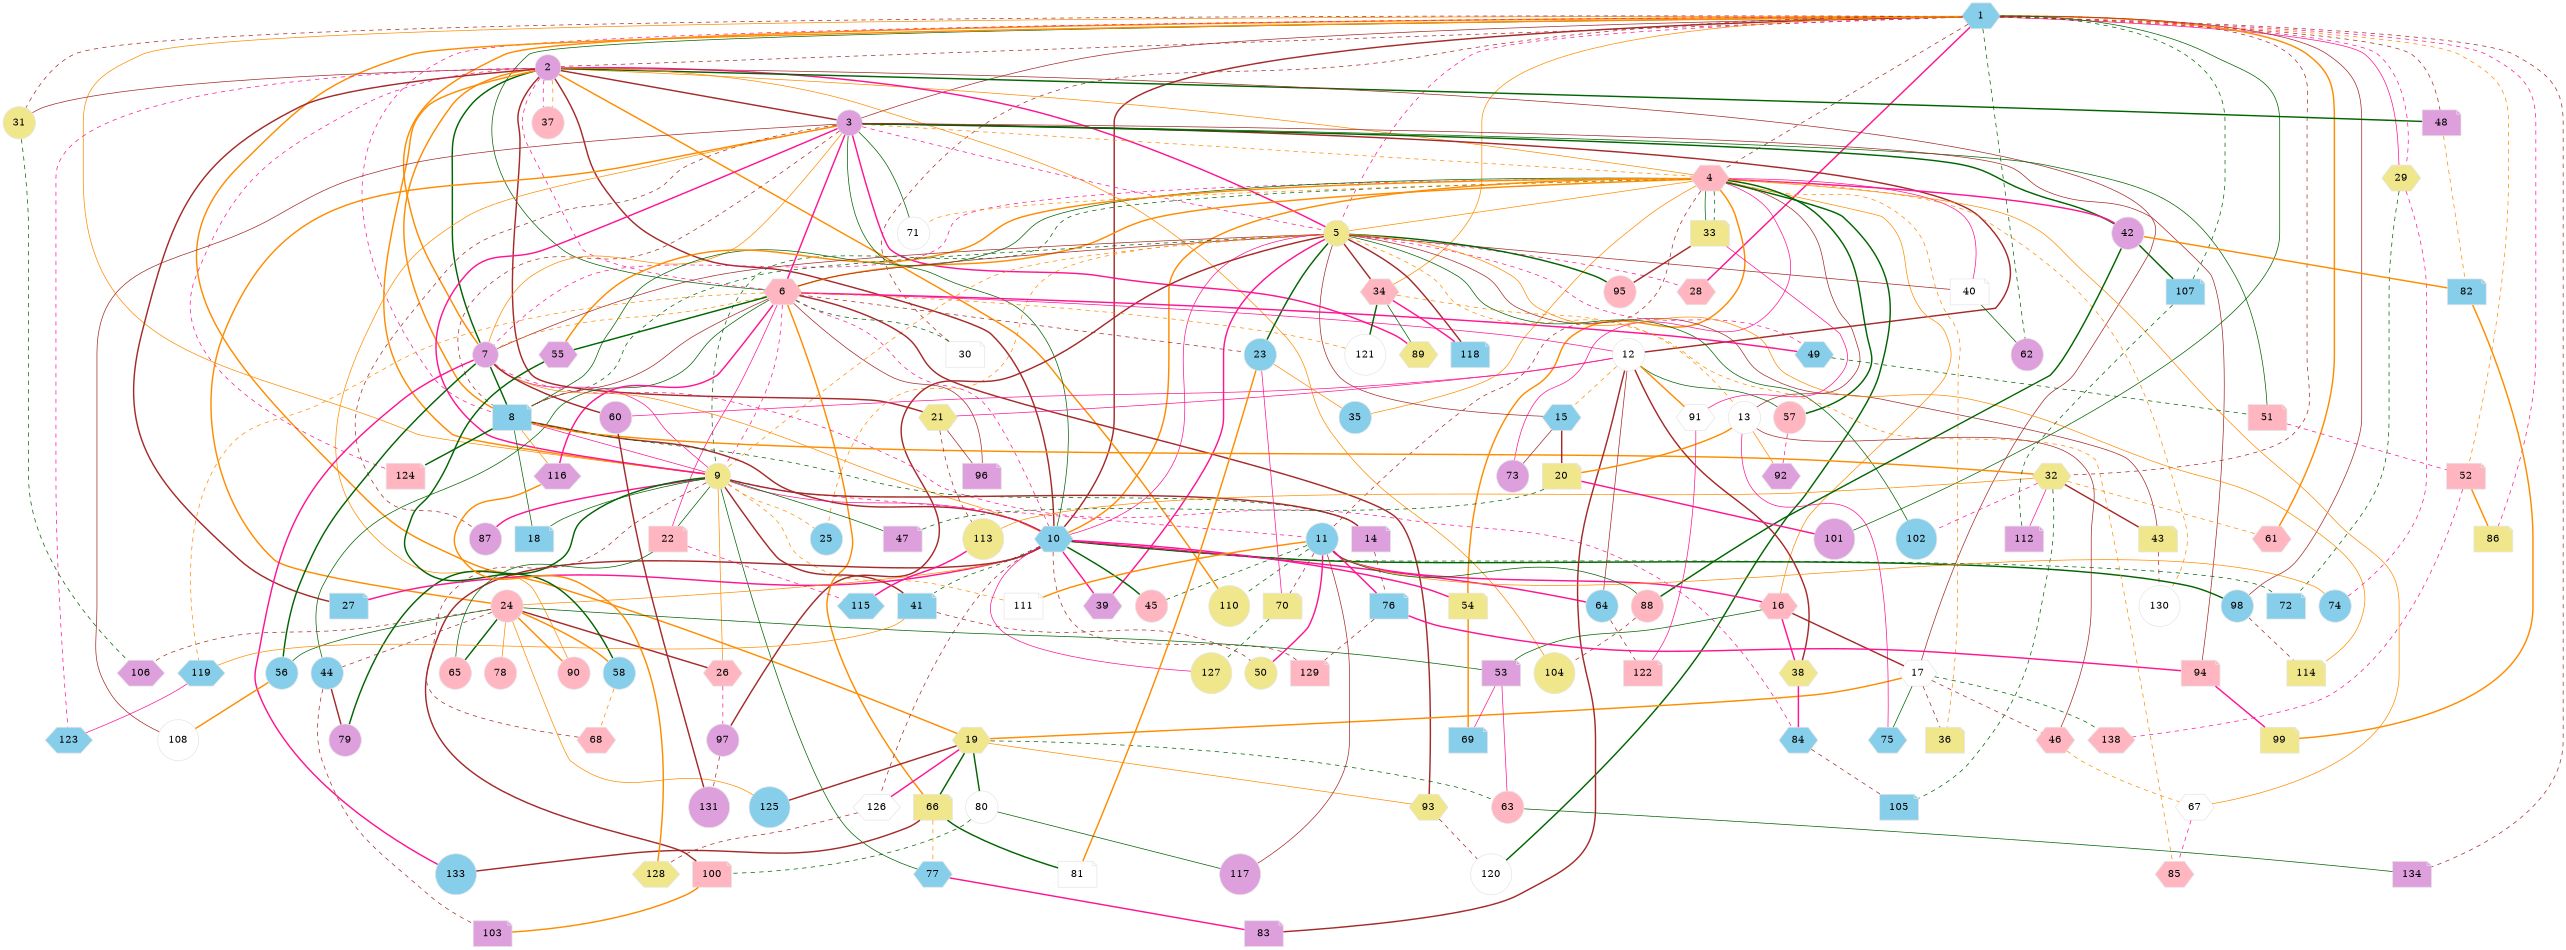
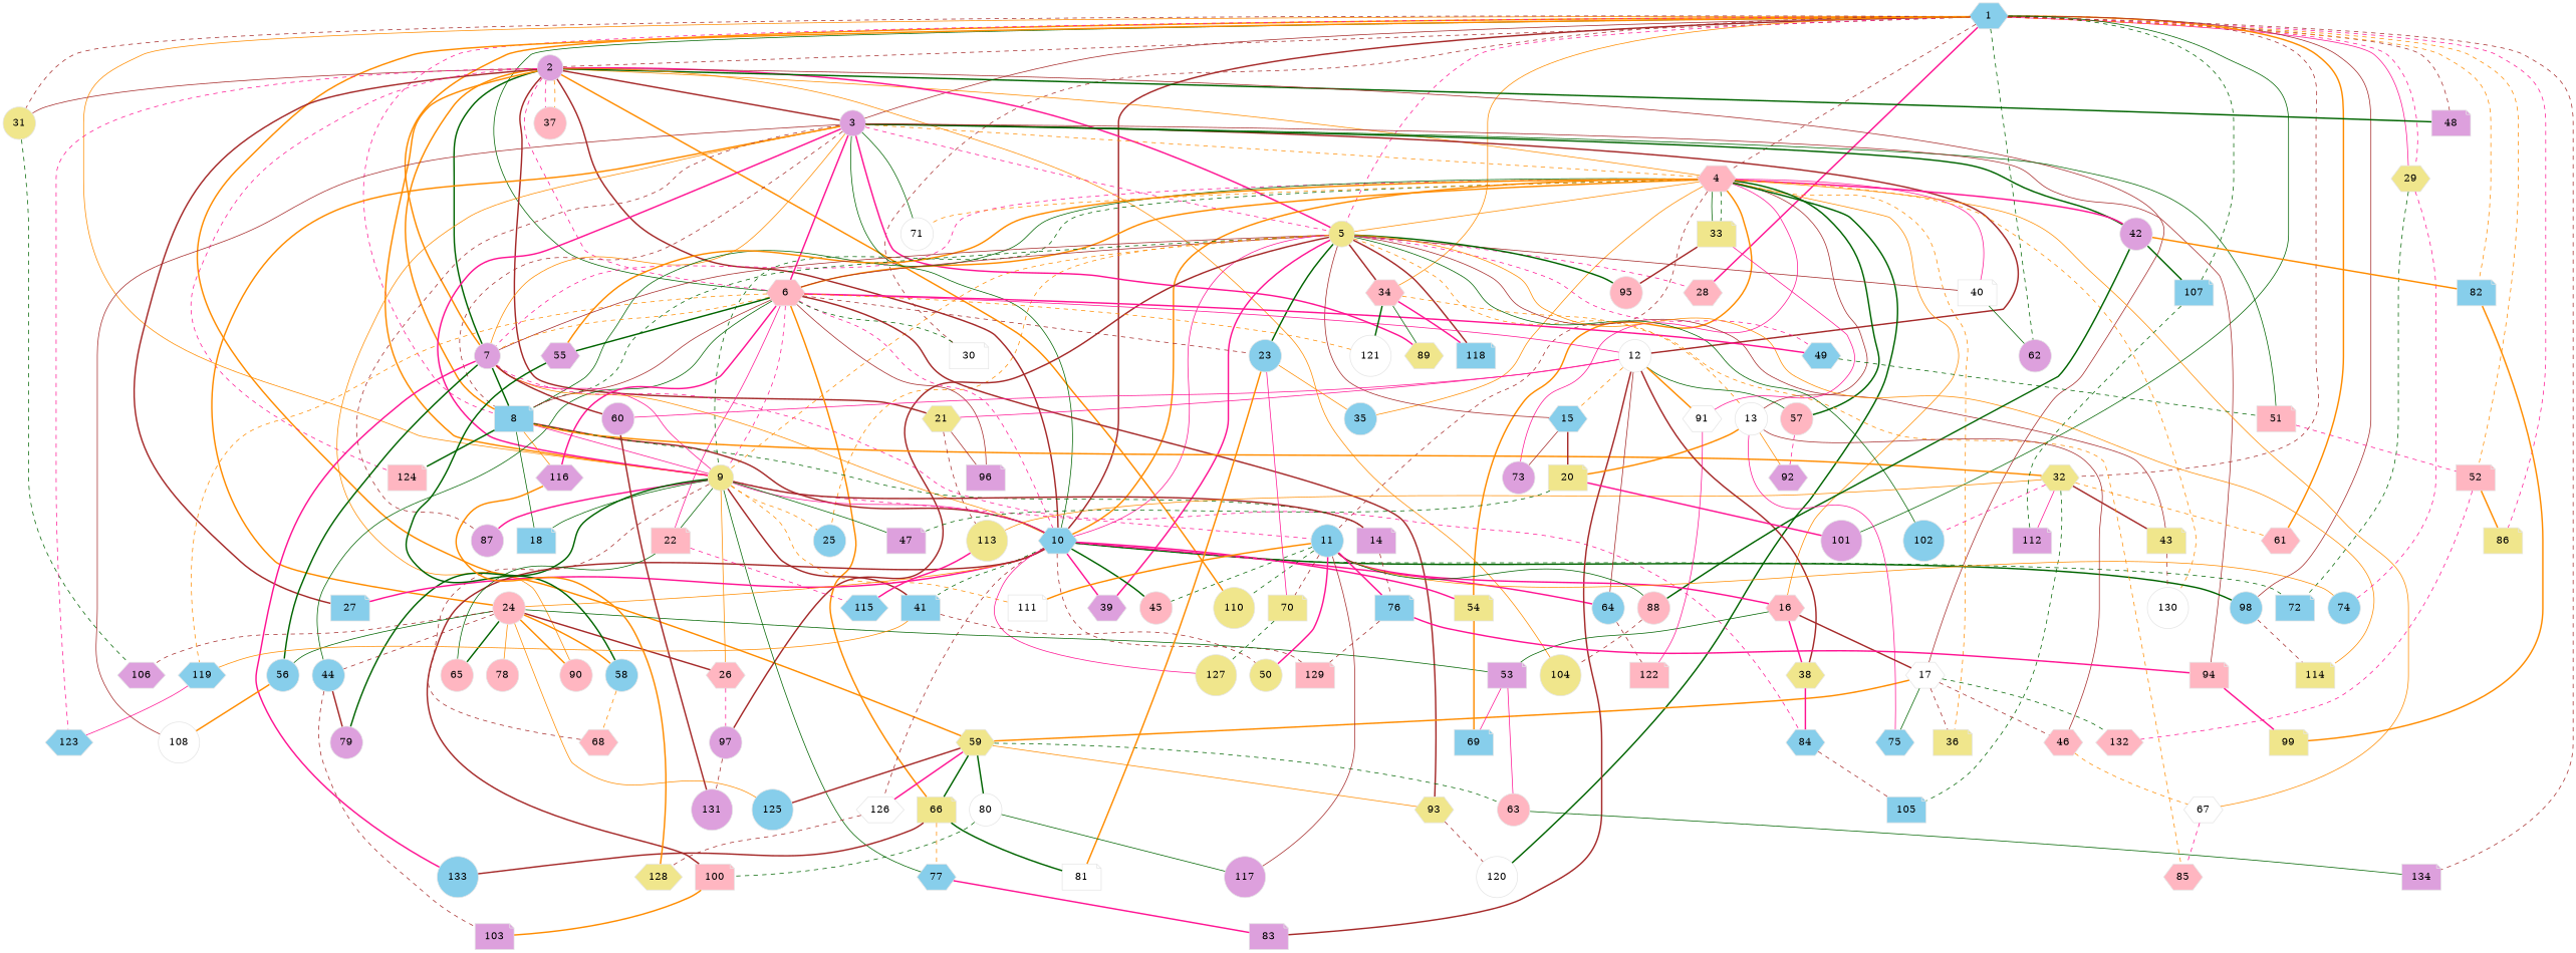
  graph {
    node [color=gray90 fillcolor=skyblue shape=circle style=filled]
    edge [color=brown style=bold]
    1 [shape=hexagon]
    2 [fillcolor=plum]
    3 [fillcolor=plum]
    4 [fillcolor=lightpink shape=hexagon]
    5 [fillcolor=khaki]
    6 [fillcolor=lightpink shape=hexagon]
    7 [fillcolor=plum]
    8 [shape=note]
    9 [fillcolor=khaki]
    10 [shape=hexagon]
-   19 [fillcolor=khaki shape=hexagon]
+   19 [fillcolor=khaki shape=hexagon label=59]
    28 [fillcolor=lightpink shape=hexagon]
    29 [fillcolor=khaki shape=hexagon]
    30 [fillcolor=white shape=note]
    31 [fillcolor=khaki]
    32 [fillcolor=khaki shape=hexagon]
    34 [fillcolor=lightpink shape=hexagon]
    48 [fillcolor=plum shape=note]
    52 [fillcolor=lightpink shape=note]
    61 [fillcolor=lightpink shape=hexagon]
    62 [fillcolor=plum]
    82 [shape=note]
    86 [fillcolor=khaki shape=note]
    98
    101 [fillcolor=plum]
    107 [shape=note]
    134 [fillcolor=plum shape=note]
    17 [fillcolor=white shape=hexagon]
    21 [fillcolor=khaki shape=hexagon]
    27 [shape=note]
    37 [fillcolor=lightpink]
    104 [fillcolor=khaki]
    110 [fillcolor=khaki]
    123 [shape=hexagon]
    124 [fillcolor=lightpink shape=note]
    12 [fillcolor=white]
    24 [fillcolor=lightpink]
    42 [fillcolor=plum]
    51 [fillcolor=lightpink shape=note]
    71 [fillcolor=white]
    87 [fillcolor=plum]
    89 [fillcolor=khaki shape=hexagon]
    90 [fillcolor=lightpink]
    94 [fillcolor=lightpink shape=note]
    108 [fillcolor=white]
    11
    13 [fillcolor=white]
    16 [fillcolor=lightpink shape=hexagon]
    33 [fillcolor=khaki shape=note]
    35
    36 [fillcolor=khaki shape=note]
    40 [fillcolor=white shape=note]
    54 [fillcolor=khaki shape=note]
    55 [fillcolor=plum shape=hexagon]
    57 [fillcolor=lightpink]
    67 [fillcolor=white shape=hexagon]
    73 [fillcolor=plum]
    120 [fillcolor=white]
    130 [fillcolor=white]
    15 [shape=hexagon]
    23
    25
    39 [fillcolor=plum shape=hexagon]
    43 [fillcolor=khaki shape=note]
    49 [shape=hexagon]
    95 [fillcolor=lightpink]
    97 [fillcolor=plum]
    102
    114 [fillcolor=khaki shape=note]
    118 [shape=note]
    22 [fillcolor=lightpink shape=note]
    44
    66 [fillcolor=khaki shape=note]
    93 [fillcolor=khaki shape=hexagon]
    96 [fillcolor=plum shape=note]
    116 [fillcolor=plum shape=hexagon]
    119 [shape=hexagon]
    121 [fillcolor=white]
    56
    60 [fillcolor=plum]
    84 [shape=hexagon]
    133
    14 [fillcolor=plum shape=note]
    18 [shape=note]
    26 [fillcolor=lightpink shape=hexagon]
    41 [shape=note]
    47 [fillcolor=plum shape=note]
    68 [fillcolor=lightpink shape=hexagon]
    77 [shape=hexagon]
    79 [fillcolor=plum]
    111 [fillcolor=white shape=note]
    45 [fillcolor=lightpink]
    64
    72 [shape=note]
    100 [fillcolor=lightpink shape=note]
    126 [fillcolor=white shape=hexagon]
    127 [fillcolor=khaki]
    129 [fillcolor=lightpink shape=note]
    63 [fillcolor=lightpink]
    80 [fillcolor=white]
    125
    74
    106 [fillcolor=plum shape=hexagon]
    113 [fillcolor=khaki]
    105 [shape=note]
    112 [fillcolor=plum shape=note]
    85 [fillcolor=lightpink shape=hexagon]
-   132 [fillcolor=lightpink shape=hexagon label=138]
+   132 [fillcolor=lightpink shape=hexagon]
    99 [fillcolor=khaki shape=note]
    46 [fillcolor=lightpink shape=hexagon]
    75 [shape=hexagon]
    38 [fillcolor=khaki shape=hexagon]
    83 [fillcolor=plum shape=note]
    91 [fillcolor=white shape=hexagon]
    53 [fillcolor=plum shape=note]
    78 [fillcolor=lightpink]
    65 [fillcolor=lightpink]
    58
    88 [fillcolor=lightpink]
    50 [fillcolor=khaki]
    70 [fillcolor=khaki shape=note]
    76 [shape=note]
    117 [fillcolor=plum]
    20 [fillcolor=khaki shape=note]
    92 [fillcolor=plum shape=hexagon]
    69 [shape=note]
    81 [fillcolor=white shape=note]
    131 [fillcolor=plum]
    115 [shape=hexagon]
    103 [fillcolor=plum shape=note]
    128 [fillcolor=khaki shape=hexagon]
    122 [fillcolor=lightpink shape=note]
    1 -- 2 [style=dashed]
    1 -- 3 [style=solid]
    1 -- 4 [style=dashed]
    1 -- 5 [color=deeppink style=dashed]
    1 -- 6 [color=darkgreen style=solid]
    1 -- 7 [color=darkorange]
    1 -- 8 [color=deeppink style=dashed]
    1 -- 9 [color=darkorange style=solid]
    1 -- 10
    1 -- 19 [color=darkorange]
    1 -- 28 [color=deeppink]
    1 -- 29 [color=deeppink style=solid]
    1 -- 29 [color=deeppink style=dashed]
    1 -- 30 [style=dashed]
    1 -- 31 [style=dashed]
    1 -- 32 [style=dashed]
    1 -- 34 [color=darkorange style=solid]
    1 -- 48 [style=dashed]
    1 -- 52 [color=darkorange style=dashed]
    1 -- 61 [color=darkorange]
    1 -- 62 [color=darkgreen style=dashed]
-   48 -- 82 [color=darkorange style=dashed]
+   1 -- 82 [color=darkorange style=dashed]
    1 -- 86 [color=deeppink style=dashed]
    1 -- 98 [style=solid]
    1 -- 101 [color=darkgreen style=solid]
    1 -- 107 [color=darkgreen style=dashed]
    1 -- 134 [style=dashed]
    2 -- 3
    2 -- 4 [color=darkorange style=solid]
    2 -- 5 [color=deeppink]
    2 -- 6 [color=deeppink style=dashed]
    2 -- 7 [color=darkgreen]
    2 -- 8 [color=darkorange]
    2 -- 9 [color=darkorange]
    2 -- 10
    2 -- 31 [style=solid]
    2 -- 48 [color=darkgreen]
    2 -- 17 [style=solid]
    2 -- 21
    2 -- 27
    2 -- 37 [color=deeppink style=dashed]
    2 -- 37 [color=darkorange style=dashed]
    2 -- 104 [color=darkorange style=solid]
    2 -- 110 [color=darkorange]
    2 -- 123 [color=deeppink style=dashed]
    2 -- 124 [color=deeppink style=dashed]
    3 -- 4 [color=darkorange style=dashed]
    3 -- 5 [color=deeppink style=dashed]
    3 -- 6 [color=deeppink]
    3 -- 7 [color=darkorange style=solid]
    3 -- 8 [style=dashed]
    3 -- 9 [color=deeppink]
    3 -- 10 [color=darkgreen style=solid]
    3 -- 12
    3 -- 24 [color=darkorange]
    3 -- 42 [color=darkgreen]
    3 -- 51 [color=darkgreen style=solid]
    3 -- 71 [color=darkgreen style=solid]
    3 -- 87 [style=dashed]
    3 -- 89 [color=deeppink]
    3 -- 90 [color=darkorange style=solid]
    3 -- 94 [style=solid]
    3 -- 108 [style=solid]
    4 -- 5 [color=darkorange style=solid]
    4 -- 6 [color=darkorange]
    4 -- 7 [color=deeppink style=dashed]
    4 -- 8 [color=darkgreen style=solid]
    4 -- 9 [color=darkgreen style=dashed]
    4 -- 10 [color=darkorange]
    4 -- 42 [color=deeppink]
    4 -- 71 [color=darkorange style=dashed]
    4 -- 11 [style=dashed]
    4 -- 13 [style=solid]
    4 -- 16 [color=darkorange style=solid]
    4 -- 33 [color=darkgreen style=solid]
    4 -- 33 [color=darkgreen style=dashed]
    4 -- 35 [color=darkorange style=solid]
    4 -- 36 [color=darkorange style=dashed]
    4 -- 40 [color=deeppink style=solid]
    4 -- 54 [color=darkorange]
    4 -- 55 [color=darkorange]
    4 -- 57 [color=darkgreen]
    4 -- 67 [color=darkorange style=solid]
    4 -- 73 [color=deeppink style=solid]
    4 -- 120 [color=darkgreen]
    4 -- 130 [color=darkorange style=dashed]
    5 -- 6 [style=solid]
    5 -- 7 [style=solid]
    5 -- 8 [color=darkgreen style=dashed]
    5 -- 9 [color=darkorange style=dashed]
    5 -- 10 [color=deeppink style=solid]
    5 -- 28 [color=deeppink style=dashed]
    5 -- 34
    5 -- 13 [color=darkorange style=dashed]
    5 -- 40 [style=solid]
    5 -- 15 [style=solid]
    5 -- 23 [color=darkgreen]
    5 -- 25 [color=darkorange style=dashed]
    5 -- 39 [color=deeppink]
    5 -- 43 [style=solid]
    5 -- 49 [color=deeppink style=dashed]
    5 -- 95 [color=darkgreen]
    5 -- 97
    5 -- 102 [color=darkgreen style=solid]
    5 -- 114 [color=darkorange style=solid]
    5 -- 118
    6 -- 7 [color=darkorange style=dashed]
    6 -- 8 [style=solid]
    6 -- 9 [color=deeppink style=dashed]
    6 -- 10 [color=deeppink style=dashed]
    6 -- 30 [color=darkgreen style=dashed]
    6 -- 12 [color=deeppink style=solid]
    6 -- 55 [color=darkgreen]
    6 -- 23 [style=dashed]
    6 -- 49 [color=deeppink]
    6 -- 22 [color=deeppink style=solid]
    6 -- 44 [color=darkgreen style=solid]
    6 -- 66 [color=darkorange]
    6 -- 93
    6 -- 96 [style=solid]
    6 -- 116 [color=deeppink]
    6 -- 119 [color=darkorange style=dashed]
    6 -- 121 [color=darkorange style=dashed]
    7 -- 8 [color=darkgreen]
    7 -- 9 [color=deeppink style=solid]
    7 -- 10 [color=darkorange style=solid]
    7 -- 56 [color=darkgreen]
    7 -- 60
    7 -- 84 [color=deeppink style=dashed]
    7 -- 133 [color=deeppink]
    8 -- 9 [color=deeppink style=solid]
    8 -- 10
    8 -- 32 [color=darkorange]
    8 -- 124 [color=darkgreen]
    8 -- 116 [color=darkorange style=solid]
    8 -- 14 [color=darkgreen style=dashed]
    8 -- 18 [color=darkgreen style=solid]
    9 -- 10 [color=deeppink style=solid]
    9 -- 87 [color=deeppink]
    9 -- 11 [color=deeppink style=dashed]
    9 -- 25 [color=darkorange style=dashed]
    9 -- 22 [color=darkgreen style=solid]
    9 -- 14
    9 -- 18 [color=darkgreen style=solid]
    9 -- 26 [color=darkorange style=solid]
    9 -- 41
    9 -- 47 [color=darkgreen style=solid]
    9 -- 68 [style=dashed]
    9 -- 77 [color=darkgreen style=solid]
    9 -- 79 [color=darkgreen]
    9 -- 111 [color=darkorange style=dashed]
    10 -- 98 [color=darkgreen]
    10 -- 27 [color=deeppink]
    10 -- 24 [color=darkorange style=solid]
    10 -- 54 [color=deeppink]
    10 -- 39 [color=deeppink]
    10 -- 41 [color=darkgreen style=dashed]
    10 -- 45 [color=darkgreen]
    10 -- 64 [color=deeppink]
    10 -- 72 [color=darkgreen style=dashed]
    10 -- 100
    10 -- 126 [style=dashed]
    10 -- 127 [color=deeppink style=solid]
    10 -- 129 [style=dashed]
    19 -- 66 [color=darkgreen]
    19 -- 93 [color=darkorange style=solid]
    19 -- 126 [color=deeppink]
    19 -- 63 [color=darkgreen style=dashed]
    19 -- 80 [color=darkgreen]
    19 -- 125
    29 -- 72 [color=darkgreen style=dashed]
    29 -- 74 [color=deeppink style=dashed]
    31 -- 106 [color=darkgreen style=dashed]
    32 -- 61 [color=darkorange style=dashed]
    32 -- 43
    32 -- 102 [color=deeppink style=dashed]
    32 -- 113 [color=darkorange style=solid]
    32 -- 105 [color=darkgreen style=dashed]
    32 -- 112 [color=deeppink style=solid]
    34 -- 89 [color=darkgreen style=solid]
    34 -- 118 [color=deeppink]
    34 -- 121 [color=darkgreen]
    34 -- 85 [color=darkorange style=dashed]
    52 -- 86 [color=darkorange]
    52 -- 132 [color=deeppink style=dashed]
    82 -- 99 [color=darkorange]
    98 -- 114 [style=dashed]
    107 -- 112 [color=darkgreen style=dashed]
    17 -- 19 [color=darkorange]
    17 -- 36 [style=dashed]
    17 -- 132 [color=darkgreen style=dashed]
    17 -- 46 [style=dashed]
    17 -- 75 [color=darkgreen style=solid]
    21 -- 96 [style=solid]
    21 -- 113 [style=dashed]
    12 -- 21 [color=deeppink style=solid]
    12 -- 57 [color=darkgreen style=solid]
    12 -- 15 [color=darkorange style=dashed]
    12 -- 60 [color=deeppink style=solid]
    12 -- 64 [style=solid]
    12 -- 38
    12 -- 83
    12 -- 91 [color=darkorange]
    24 -- 90 [color=darkorange]
    24 -- 44 [style=dashed]
    24 -- 56 [color=darkgreen style=solid]
    24 -- 26
    24 -- 125 [color=darkorange style=solid]
    24 -- 106 [style=dashed]
    24 -- 53 [color=darkgreen style=solid]
    24 -- 78 [color=darkorange style=solid]
    24 -- 65 [color=darkgreen]
    24 -- 58 [color=darkorange]
    42 -- 82 [color=darkorange]
    42 -- 107 [color=darkgreen]
    42 -- 88 [color=darkgreen]
    51 -- 52 [color=deeppink style=dashed]
    94 -- 99 [color=deeppink]
    11 -- 110 [color=darkgreen style=dashed]
    11 -- 16 [color=deeppink]
    11 -- 111 [color=darkorange]
    11 -- 45 [color=darkgreen style=dashed]
    11 -- 74 [color=darkorange style=solid]
    11 -- 88 [color=darkgreen style=solid]
    11 -- 50 [color=deeppink]
    11 -- 70 [style=dashed]
    11 -- 76 [color=deeppink]
    11 -- 117 [style=solid]
    13 -- 46 [style=solid]
    13 -- 75 [color=deeppink style=solid]
    13 -- 20 [color=darkorange]
    13 -- 92 [color=darkorange style=solid]
    16 -- 17
    16 -- 38 [color=deeppink]
    16 -- 53 [color=darkgreen style=solid]
    33 -- 95
    33 -- 91 [color=deeppink style=solid]
    40 -- 62 [color=darkgreen style=solid]
    54 -- 69 [color=darkorange]
    55 -- 58 [color=darkgreen]
    57 -- 92 [color=deeppink style=dashed]
    67 -- 85 [color=deeppink style=dashed]
    15 -- 73 [style=solid]
    15 -- 20
    23 -- 35 [color=darkorange style=solid]
    23 -- 70 [color=deeppink style=solid]
    23 -- 81 [color=darkorange]
    43 -- 130 [style=dashed]
    49 -- 51 [color=darkgreen style=dashed]
    97 -- 131 [style=dashed]
    22 -- 65 [color=darkgreen style=solid]
    22 -- 115 [color=deeppink style=dashed]
    44 -- 79
    44 -- 103 [style=dashed]
    66 -- 133
    66 -- 77 [color=darkorange style=dashed]
    66 -- 81 [color=darkgreen]
    93 -- 120 [style=dashed]
    116 -- 128 [color=darkorange]
    119 -- 123 [color=deeppink style=solid]
    56 -- 108 [color=darkorange]
    60 -- 131
    84 -- 105 [style=dashed]
    14 -- 76 [style=dashed]
    26 -- 97 [color=deeppink style=dashed]
    41 -- 119 [color=darkorange style=solid]
    41 -- 50 [style=dashed]
    77 -- 83 [color=deeppink]
    64 -- 122 [style=dashed]
    100 -- 103 [color=darkorange]
    126 -- 128 [style=dashed]
    63 -- 134 [color=darkgreen style=solid]
    80 -- 100 [color=darkgreen style=dashed]
    80 -- 117 [color=darkgreen style=solid]
    113 -- 115 [color=deeppink]
    46 -- 67 [color=darkorange style=dashed]
    38 -- 84 [color=deeppink]
    91 -- 122 [color=deeppink style=solid]
    53 -- 63 [color=deeppink style=solid]
    53 -- 69 [color=deeppink style=solid]
    58 -- 68 [color=darkorange style=dashed]
    88 -- 104 [style=dashed]
    70 -- 127 [color=darkgreen style=dashed]
    76 -- 94 [color=deeppink]
    76 -- 129 [style=dashed]
    20 -- 101 [color=deeppink]
    20 -- 47 [color=darkgreen style=dashed]
  }
